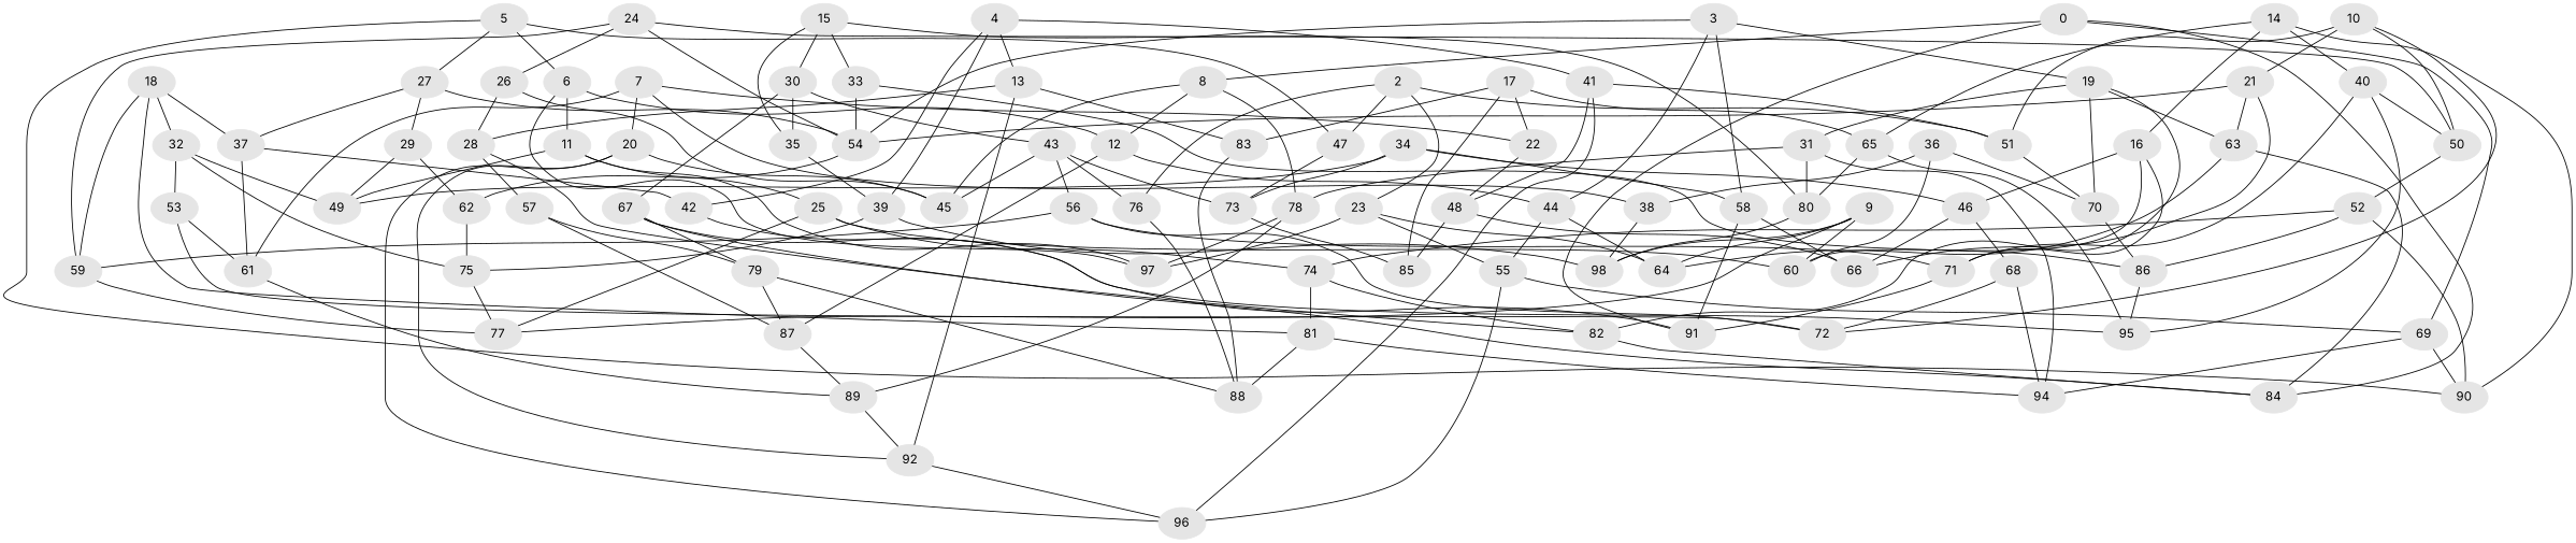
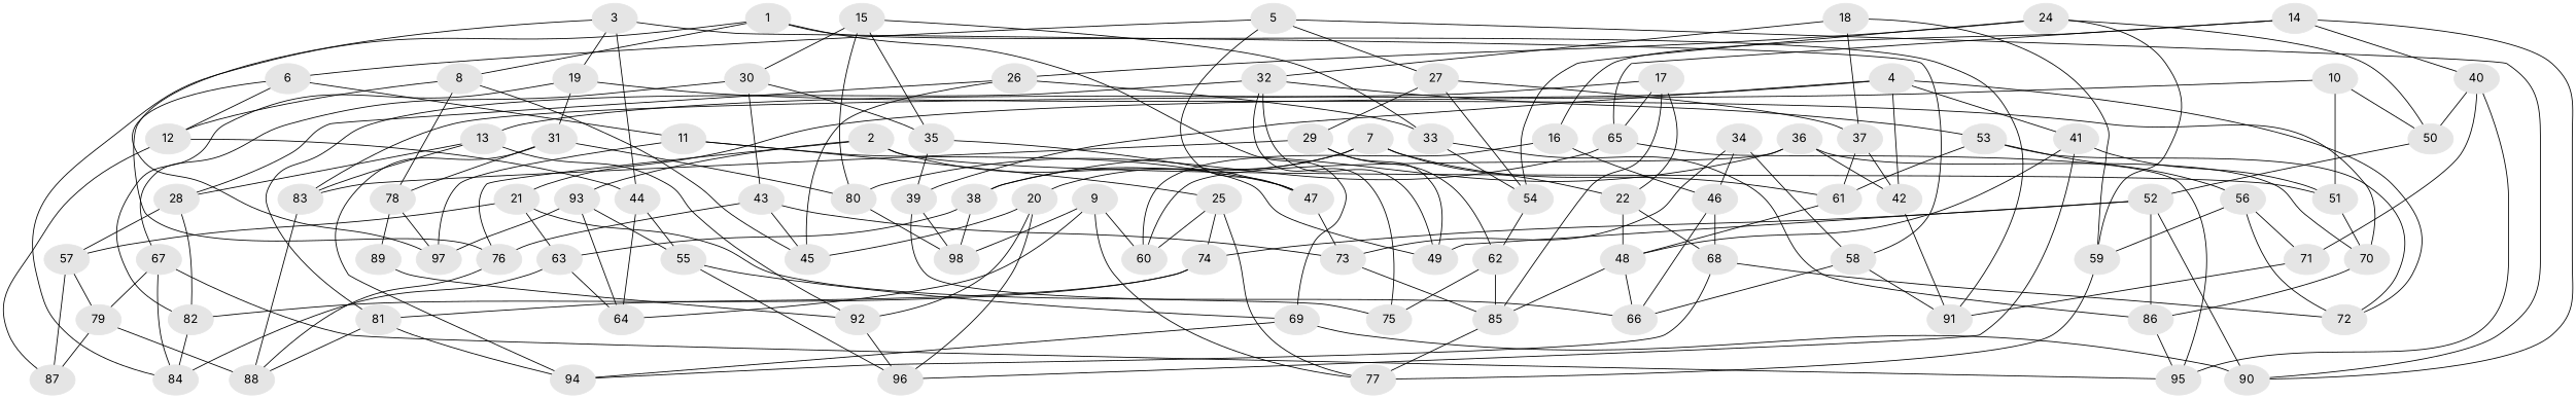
  graph {
    fontname=Inter
    node [color=gray90 fontname=Inter style=filled]
    edge [fontname=Inter]
-   1 [label=0]
+   1
    8
    69
    84
    91
    12
    45
    78
    90
    94
    2
-   23
+   23 [label=93]
    47
    51
    76
    97
    64
    55
    73
    70
    88
    3
    19
    44
    58
    31
    82
    66
    4
    13
    39
    41
    42
    28
    83
    92
    n37 [label=98]
    75
    96
    48
    5
    6
    27
    11
    37
    54
    29
    25
    49
    87
    7
    20
    22
    38
    61
    68
    63
    89
    9
    60
    77
    10
    21
    50
    72
    57
    52
    74
    14
    16
    40
    65
    46
    71
    95
    80
    15
    30
    33
    35
    43
    67
    86
    17
    85
    18
    32
    59
    81
    53
    79
    24
    26
    62
    56
    34
    36
    1 -- 8
    1 -- 69
    1 -- 84
    1 -- 91
    8 -- 12
    8 -- 45
    8 -- 78
    69 -- 90
    69 -- 94
    12 -- 44
    12 -- 87
    78 -- 97
    78 -- 89
    2 -- 23
    2 -- 47
    2 -- 51
    2 -- 76
    23 -- 97
    23 -- 64
    23 -- 55
    47 -- 73
    51 -- 70
    76 -- 88
    55 -- 69
    55 -- 96
    73 -- 85
    70 -- 86
-   3 -- 54
+   3 -- 76
    3 -- 19
    3 -- 44
    3 -- 58
    19 -- 70
    19 -- 31
    19 -- 82
    44 -- 64
    44 -- 55
    58 -- 91
    58 -- 66
    31 -- 78
    31 -- 94
    31 -- 80
    82 -- 84
    4 -- 13
    4 -- 39
    4 -- 41
    4 -- 42
    13 -- 28
    13 -- 83
    13 -- 92
    39 -- n37
    39 -- 75
    41 -- 51
    41 -- 96
    41 -- 48
    42 -- 91
    28 -- 82
    28 -- 57
    83 -- 88
    92 -- 96
-   75 -- 77
+   85 -- 77
    48 -- 66
    48 -- 85
    5 -- 90
    5 -- 47
    5 -- 6
    5 -- 27
    6 -- 12
    6 -- 97
    6 -- 11
    27 -- 37
    27 -- 54
    27 -- 29
    11 -- 97
    11 -- 25
    11 -- 49
    37 -- 42
    37 -- 61
    54 -- 62
+   29 -- 83
    29 -- 49
    29 -- 62
    25 -- 60
    25 -- 77
    25 -- 74
-   87 -- 89
    7 -- 20
    7 -- 22
    7 -- 38
    7 -- 61
    20 -- 45
    20 -- 92
    20 -- 96
    22 -- 48
+   22 -- 68
    38 -- n37
-   19 -- 63
-   61 -- 89
+   38 -- 63
+   61 -- 48
    68 -- 94
    68 -- 72
    63 -- 84
    63 -- 64
    89 -- 92
    9 -- 64
    9 -- n37
    9 -- 60
    9 -- 77
    10 -- 51
    10 -- 21
    10 -- 50
-   10 -- 72
+   4 -- 72
    21 -- 66
    21 -- 63
-   21 -- 54
+   21 -- 57
    50 -- 52
    57 -- 87
    57 -- 79
    52 -- 90
    52 -- 74
    52 -- 86
    74 -- 82
    74 -- 81
    14 -- 90
    14 -- 16
    14 -- 40
    14 -- 65
    16 -- 60
    16 -- 46
-   16 -- 71
    40 -- 50
    40 -- 71
    40 -- 95
    65 -- 95
    65 -- 80
    46 -- 66
    46 -- 68
    71 -- 91
    80 -- n37
    15 -- 80
    15 -- 30
    15 -- 33
    15 -- 35
    30 -- 35
    30 -- 43
    30 -- 67
    33 -- 54
    33 -- 86
+   35 -- 47
    35 -- 39
    43 -- 45
    43 -- 76
    43 -- 73
    67 -- 84
    67 -- 95
    67 -- 79
    86 -- 95
    17 -- 83
    17 -- 22
    17 -- 65
    17 -- 85
    18 -- 37
    18 -- 32
    18 -- 59
-   18 -- 81
+   32 -- 81
    32 -- 75
    32 -- 49
    32 -- 53
    59 -- 77
    81 -- 94
    81 -- 88
    53 -- 61
    53 -- 72
-   43 -- 56
+   53 -- 56
    79 -- 88
    79 -- 87
    24 -- 54
    24 -- 50
    24 -- 59
    24 -- 26
    26 -- 45
    26 -- 28
+   26 -- 33
    62 -- 75
+   62 -- 85
    56 -- 72
    56 -- 71
    56 -- 59
    34 -- 73
    34 -- 58
-   34 -- 49
+   52 -- 49
    34 -- 46
    36 -- 70
+   36 -- 42
    36 -- 38
    36 -- 60
  }
